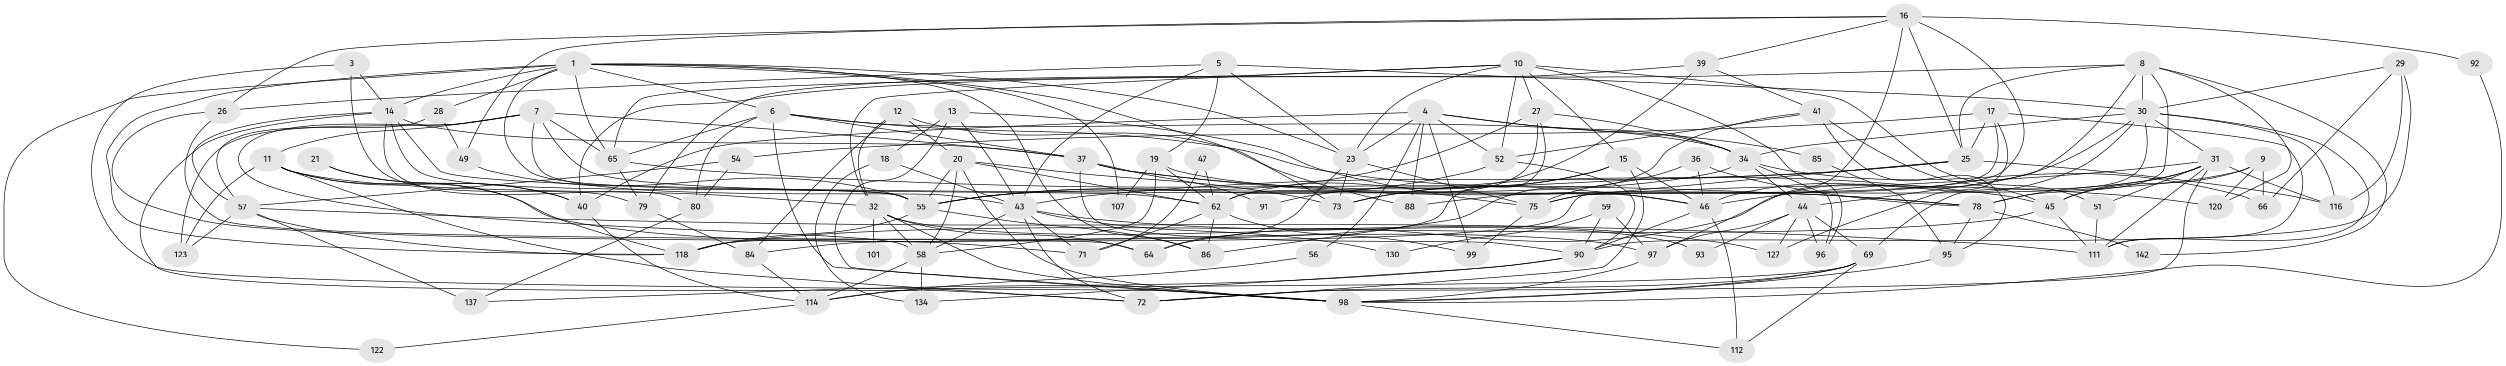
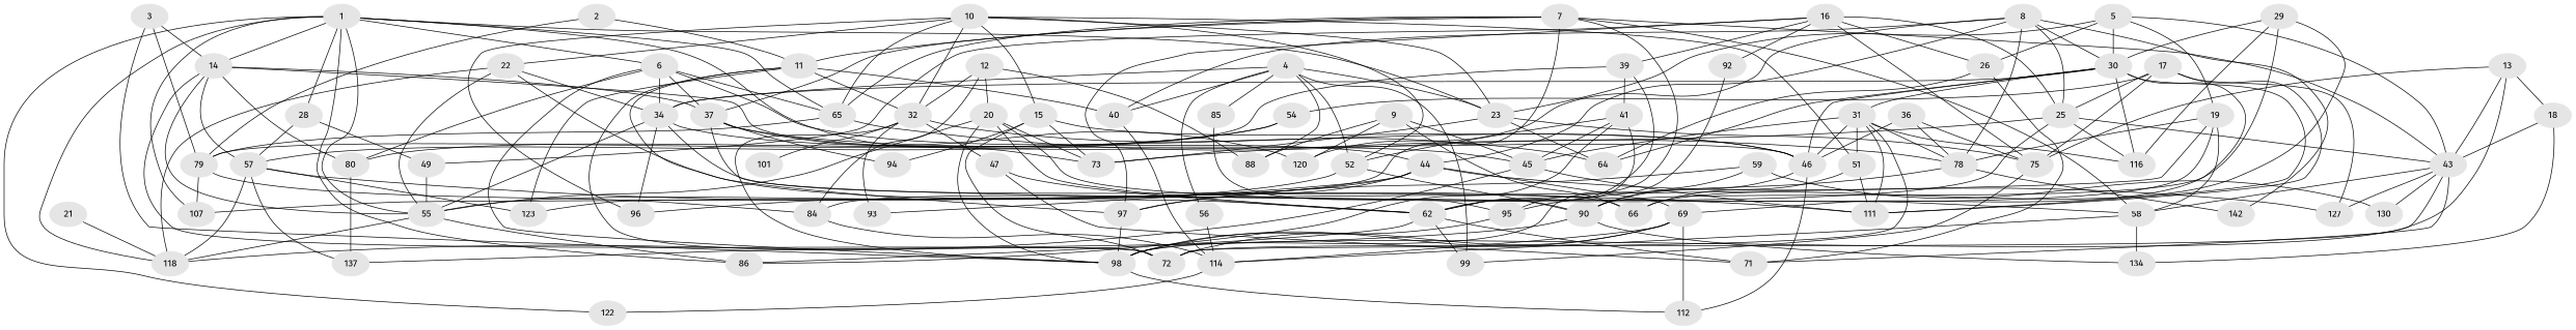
  graph {
    fontname="Fira Sans"
    node [color=gray90 fontname="Fira Sans" style=filled]
    edge [fontname="Fira Sans"]
    1 [super="+50"]
    6 [super="+89"]
    14 [super="+53"]
    23 [super="+61"]
    28
    55 [super="+119"]
    65 [super="+108"]
    73 [super="+115"]
    86 [super="+117"]
    107
    118 [super="+138"]
    122
    98 [super="+129"]
    34 [super="+82"]
    37 [super="+102"]
    46 [super="+135"]
    80 [super="+121"]
    72 [super="+106"]
    57 [super="+68"]
    75 [super="+110"]
    64
    49
    79 [super="+87"]
    78 [super="+91"]
    11 [super="+48"]
    40 [super="+139"]
    123 [super="+125"]
    32 [super="+83"]
    97 [super="+141"]
+   2
    84
    3
    112 [super="+133"]
    4 [super="+113"]
    52 [super="+126"]
    56
    85
    88
    99 [super="+103"]
    44 [super="+60"]
    66
    96
    114 [super="+136"]
    90 [super="+105"]
    95
    5 [super="+24"]
    19 [super="+109"]
    26 [super="+42"]
    30 [super="+33"]
    43 [super="+74"]
    58 [super="+70"]
    62 [super="+128"]
    71
    111
    116
    31 [super="+35"]
    69 [super="+81"]
    127
    130
    120
    45 [super="+131"]
-   94 [label=91]
+   94
    137
    7 [super="+124"]
    134
    8 [super="+63"]
    25 [super="+67"]
    142
    93
    9 [super="+100"]
    10 [super="+77"]
    15 [super="+27"]
-   22 [super="+38" label=27]
+   22 [super="+38"]
    51
    101
    47
    12
    20
    13
    18
    16 [super="+104"]
    39 [super="+132"]
    92
    41
    17 [super="+140"]
    54
    21
    29 [super="+76"]
    36
    59
    1 -- 6
    1 -- 14
    1 -- 23
    1 -- 28
    1 -- 55
    1 -- 65
    1 -- 73
    1 -- 86
    1 -- 107
    1 -- 118
    1 -- 122
    6 -- 65
    6 -- 98
    6 -- 34
    6 -- 37
    6 -- 46
    6 -- 80
    14 -- 55
    14 -- 37
    14 -- 46
    14 -- 80
    14 -- 72
    14 -- 57
    23 -- 73
    23 -- 75
    23 -- 64
    28 -- 57
    28 -- 49
    55 -- 86
    55 -- 118
    65 -- 79
    65 -- 78
    98 -- 112
    34 -- 55
    34 -- 44
    34 -- 66
    34 -- 96
    37 -- 90
    37 -- 120
    37 -- 45
    37 -- 94
    46 -- 112
    46 -- 90
    80 -- 137
    57 -- 118
    57 -- 123
    57 -- 111
    57 -- 137
    75 -- 99
    49 -- 55
+   79 -- 107
    79 -- 84
    78 -- 95
    78 -- 142
    11 -- 72
    11 -- 40
    11 -- 123
    11 -- 32
    11 -- 97
    40 -- 114
    32 -- 98
    32 -- 64
    32 -- 93
    32 -- 101
-   32 -- 58
+   32 -- 47
    97 -- 98
+   2 -- 79
+   2 -- 11
    84 -- 114
    3 -- 14
    3 -- 98
    3 -- 79
    4 -- 23
    4 -- 34
    4 -- 40
    4 -- 52
    4 -- 56
    4 -- 85
    4 -- 88
    4 -- 99
    52 -- 55
    52 -- 90
    56 -- 114
    85 -- 95
    44 -- 97
    44 -- 96
    44 -- 69
    44 -- 127
    44 -- 93
    114 -- 122
    90 -- 137
    90 -- 134
    95 -- 98
    5 -- 23
    5 -- 19
    5 -- 26
    5 -- 30
    5 -- 43
    19 -- 107
    19 -- 78
    19 -- 58
    19 -- 62
    26 -- 64
    26 -- 71
    30 -- 34
    30 -- 46
    30 -- 64
    30 -- 111
    30 -- 116
    30 -- 31
    30 -- 69
    43 -- 72
    43 -- 58
    43 -- 71
    43 -- 127
    43 -- 130
    58 -- 114
    58 -- 134
    62 -- 86
    62 -- 99
    62 -- 71
    31 -- 46
    31 -- 72
    31 -- 78
    31 -- 111
    31 -- 116
    31 -- 45
    31 -- 51
    69 -- 98
    69 -- 72
    69 -- 112
    69 -- 114
    45 -- 118
    45 -- 111
    7 -- 65
    7 -- 37
    7 -- 11
    7 -- 123
    7 -- 43
    7 -- 58
    7 -- 62
    8 -- 78
    8 -- 40
    8 -- 44
    8 -- 30
    8 -- 120
    8 -- 25
    8 -- 142
    25 -- 73
    25 -- 84
    25 -- 43
    25 -- 116
    9 -- 88
    9 -- 66 [weight=2]
    9 -- 120
    9 -- 45
    10 -- 23
    10 -- 65
    10 -- 32
    10 -- 52
    10 -- 96
    10 -- 15
    10 -- 22
    10 -- 51
    15 -- 73
    15 -- 46 [weight=2]
    15 -- 72
    15 -- 94
    22 -- 55
    22 -- 118
    22 -- 34
    22 -- 62
+   51 -- 66
    51 -- 111
    47 -- 62
    47 -- 71
    12 -- 32
    12 -- 84
    12 -- 88
    12 -- 20
    20 -- 55
    20 -- 73
    20 -- 98
    20 -- 58
    20 -- 62
    13 -- 98
    13 -- 75
    13 -- 43
    13 -- 18
    18 -- 43
    18 -- 134
    16 -- 75 [weight=2]
    16 -- 49
    16 -- 97
    16 -- 26
    16 -- 25
    16 -- 39
    16 -- 92
    39 -- 79
    39 -- 62
    39 -- 41
    92 -- 98
    41 -- 86
    41 -- 52
    41 -- 95
    41 -- 45
    17 -- 75
    17 -- 111
    17 -- 127
    17 -- 25
    17 -- 54
    54 -- 80
    54 -- 57
    21 -- 118
-   21 -- 40
    29 -- 66
    29 -- 90
    29 -- 30
    29 -- 116
    36 -- 46
    36 -- 75
    36 -- 78
    59 -- 97
    59 -- 90
    59 -- 130
  }
